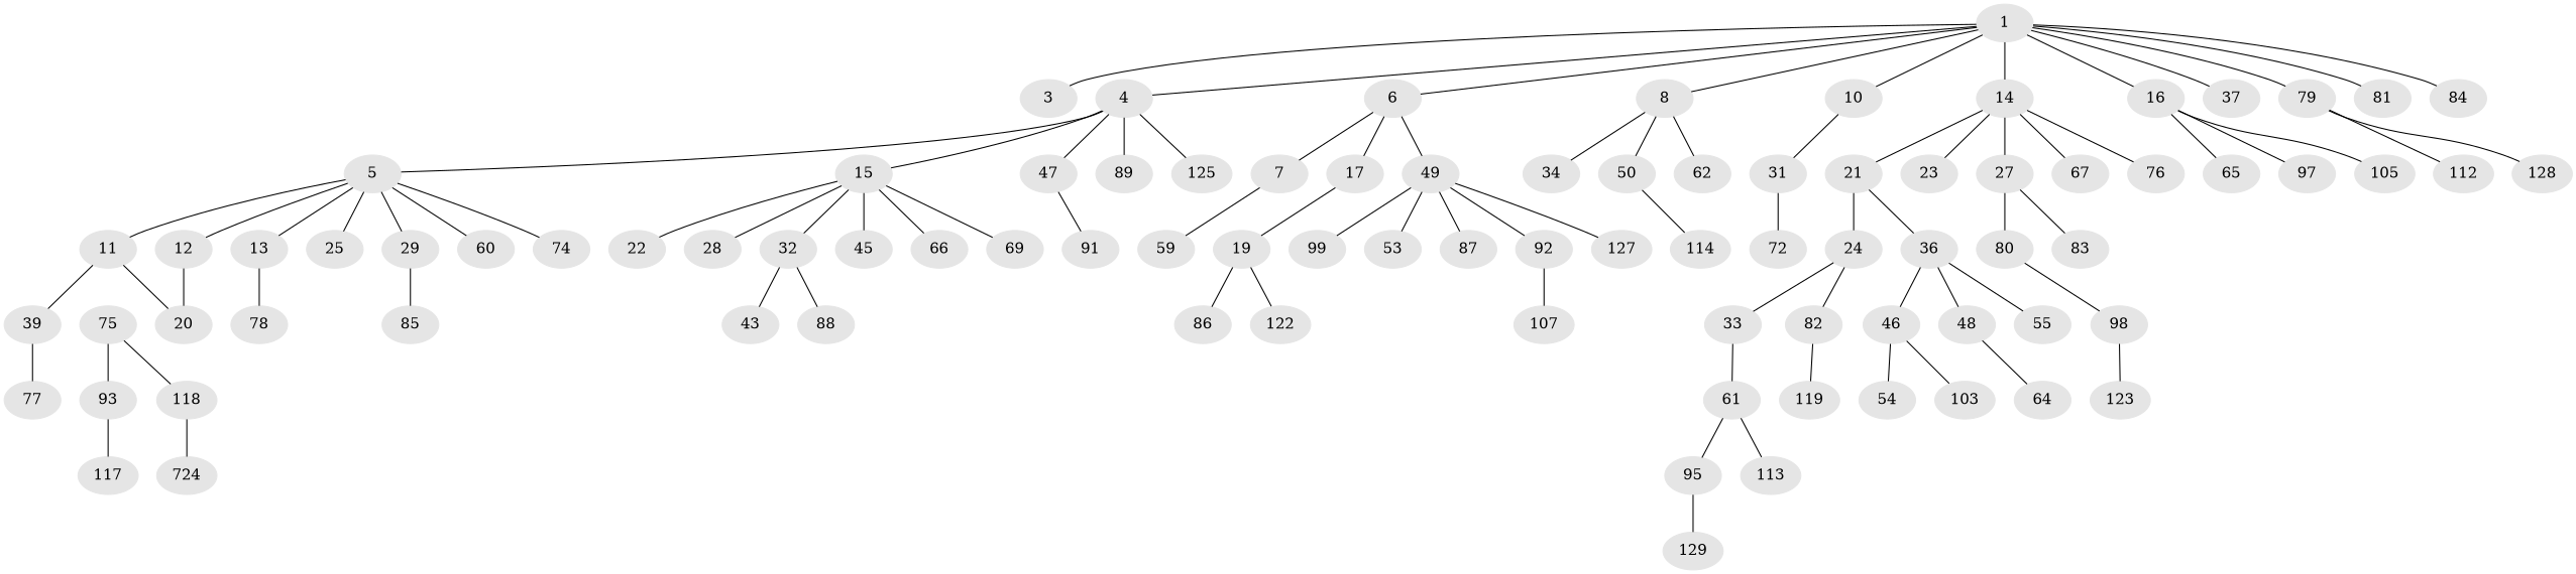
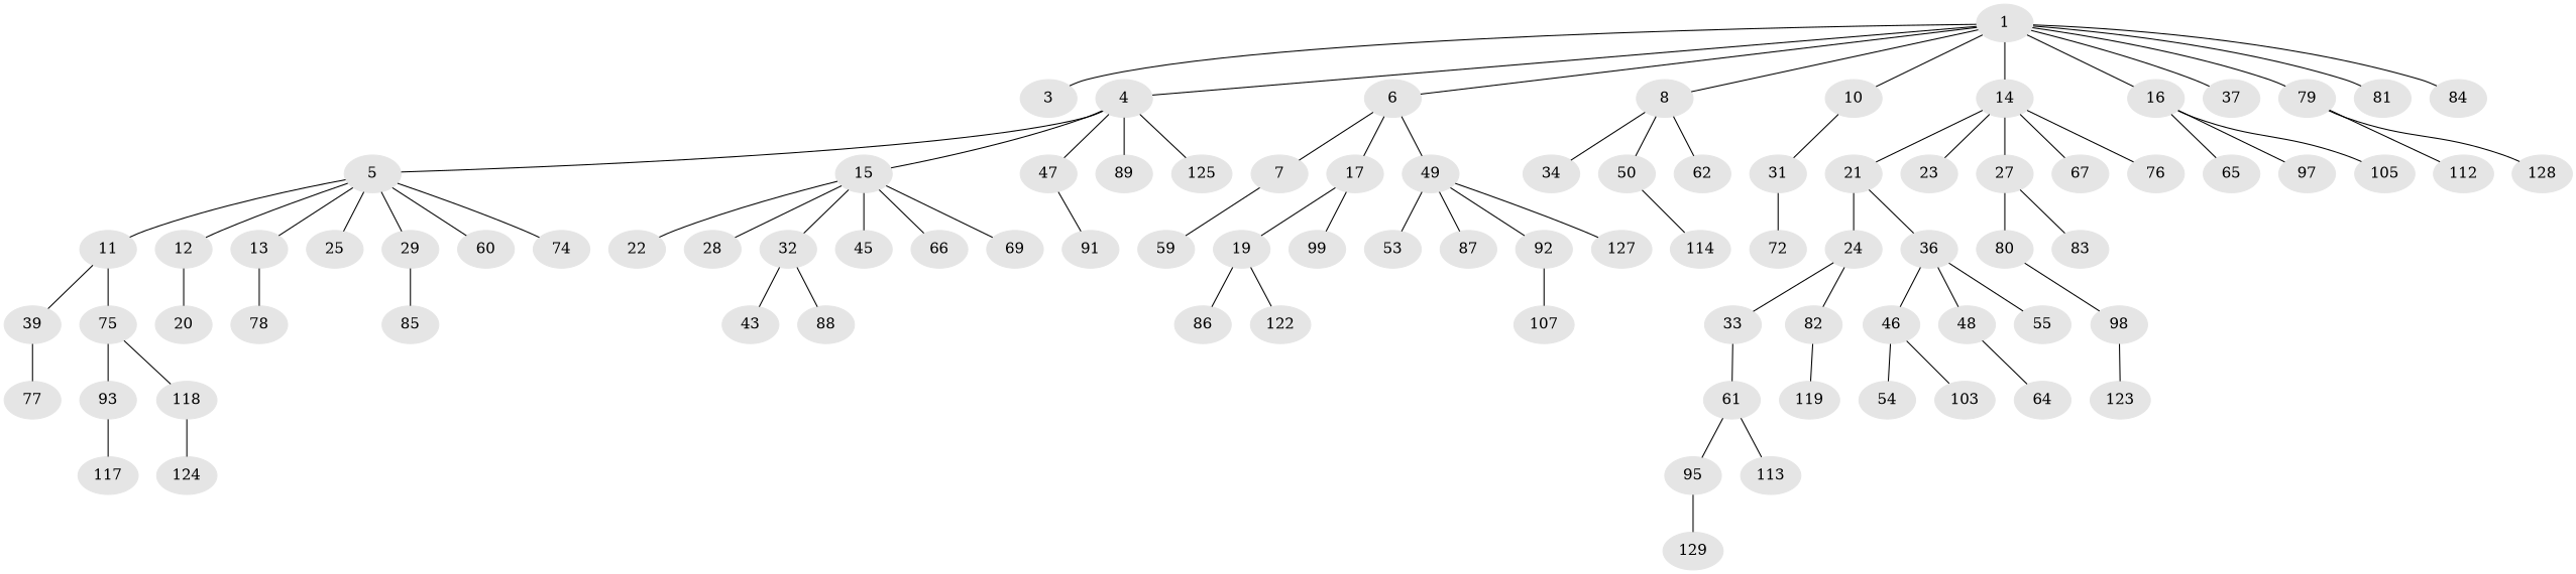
  graph {
    node [color=gray90 style=filled]
    1 [super="+2"]
    3 [super="+26"]
    4 [super="+71"]
    6
    8 [super="+120"]
    10
    14 [super="+40"]
    16 [super="+44"]
    37
    79 [super="+104"]
    81 [super="+116"]
    84
    5 [super="+9"]
    15 [super="+18"]
    47
    89
    125
    7 [super="+56"]
    17 [super="+96"]
    49 [super="+51"]
    34 [super="+58"]
    50 [super="+68"]
    62
    31 [super="+35"]
    21
    23
    27 [super="+57"]
    67
    76
    65
    97 [super="+106"]
    105
    112
    128
    11 [super="+73"]
    12
    13
    25
    29 [super="+30"]
    60
    74
    22 [super="+102"]
    28
    32 [super="+38"]
    45
    66
    69
    91
    39 [super="+70"]
    75 [super="+108"]
    20 [super="+109"]
    78 [super="+126"]
    85 [super="+115"]
    59
    19 [super="+101"]
    53
    87
    92
    99
    127
    114
    72
    77 [super="+110"]
    93
    118 [super="+121"]
    24 [super="+63"]
    36 [super="+41"]
    80
    83
    43
    88
    86
    122
    33 [super="+42"]
    82
    46
    48 [super="+52"]
    55
    61 [super="+90"]
    119
    98 [super="+111"]
    95
    113
    54
    103
    64 [super="+94"]
    107
    129
    117
-   124 [label=724]
+   124
    123
    1 -- 3
    1 -- 4
    1 -- 6
    1 -- 8
    1 -- 10
    1 -- 14
    1 -- 16
    1 -- 37
    1 -- 79
    1 -- 81
    1 -- 84
    4 -- 5
    4 -- 15
    4 -- 47
    4 -- 89
    4 -- 125
    6 -- 7
    6 -- 17
    6 -- 49
    8 -- 34
    8 -- 50
    8 -- 62
    10 -- 31
    14 -- 21
    14 -- 23
    14 -- 27
    14 -- 67
    14 -- 76
    16 -- 65
    16 -- 97
    16 -- 105
    79 -- 112
    79 -- 128
    5 -- 11
    5 -- 12
    5 -- 13
    5 -- 25
    5 -- 29
    5 -- 60
    5 -- 74
    15 -- 22
    15 -- 28
    15 -- 32
    15 -- 45
    15 -- 66
    15 -- 69
    47 -- 91
    7 -- 59
    17 -- 19
    49 -- 53
    49 -- 87
    49 -- 92
-   49 -- 99
+   17 -- 99
    49 -- 127
    50 -- 114
    31 -- 72
    21 -- 24
    21 -- 36
    27 -- 80
    27 -- 83
    11 -- 39
-   11 -- 20
+   11 -- 75
    12 -- 20
    13 -- 78
    29 -- 85
    32 -- 43
    32 -- 88
    39 -- 77
    75 -- 93
    75 -- 118
    19 -- 86
    19 -- 122
    92 -- 107
    93 -- 117
    118 -- 124
    24 -- 33
    24 -- 82
    36 -- 46
    36 -- 48
    36 -- 55
    80 -- 98
    33 -- 61
    82 -- 119
    46 -- 54
    46 -- 103
    48 -- 64
    61 -- 95
    61 -- 113
    98 -- 123
    95 -- 129
  }
